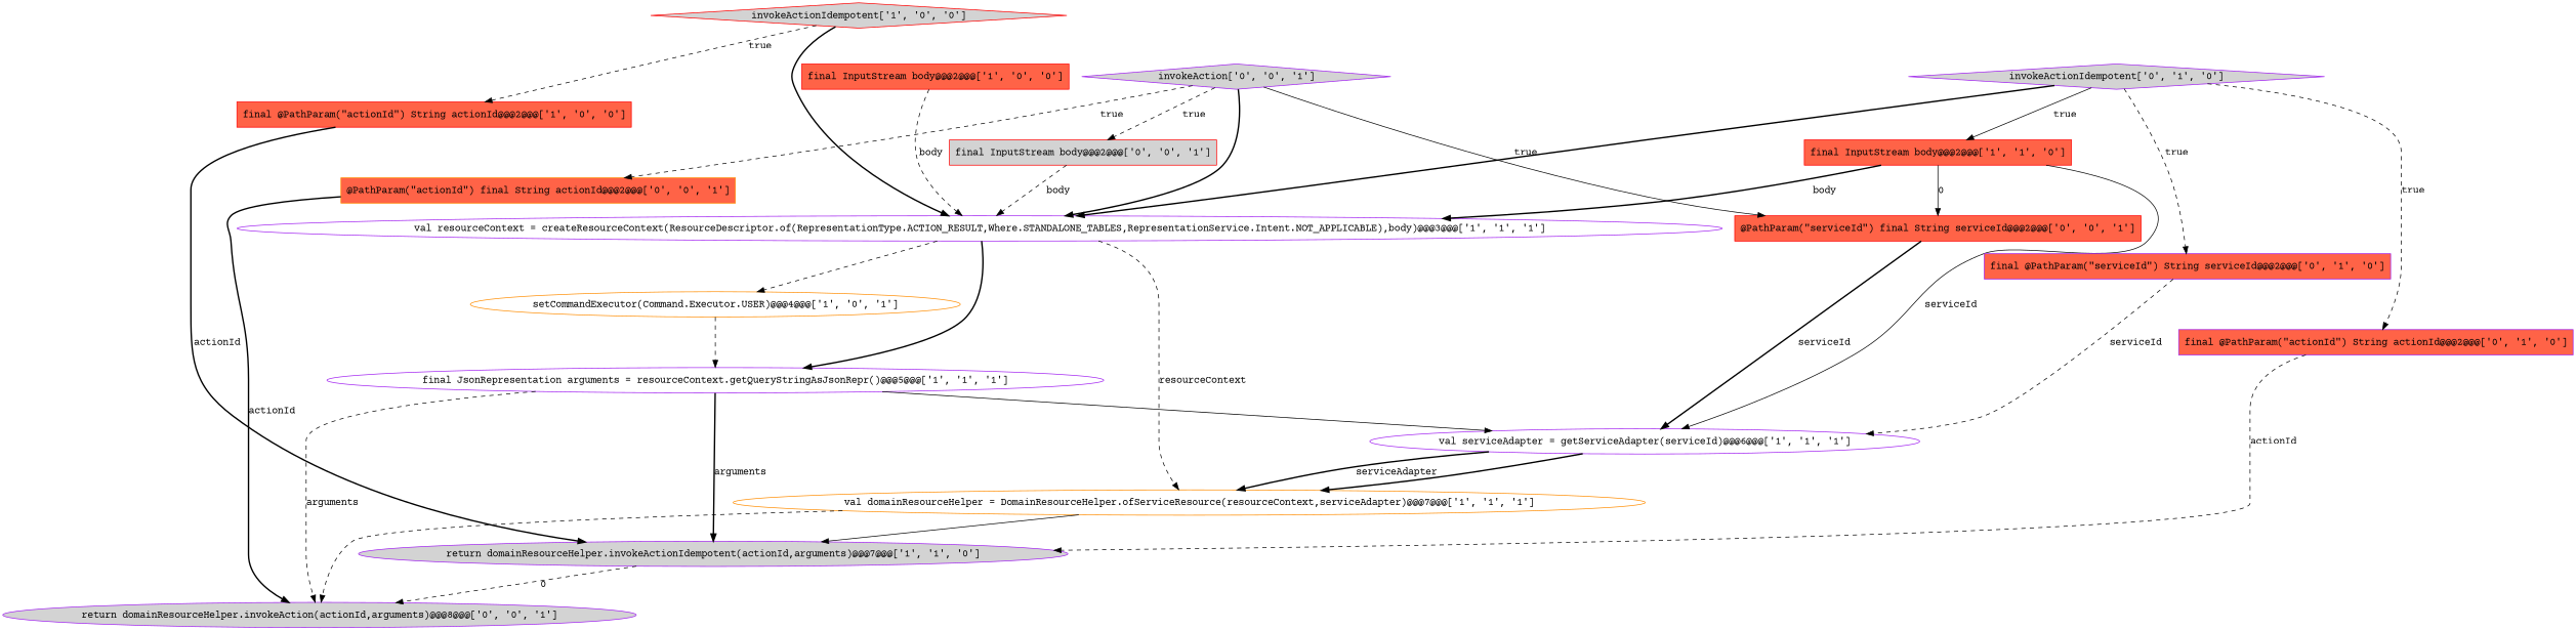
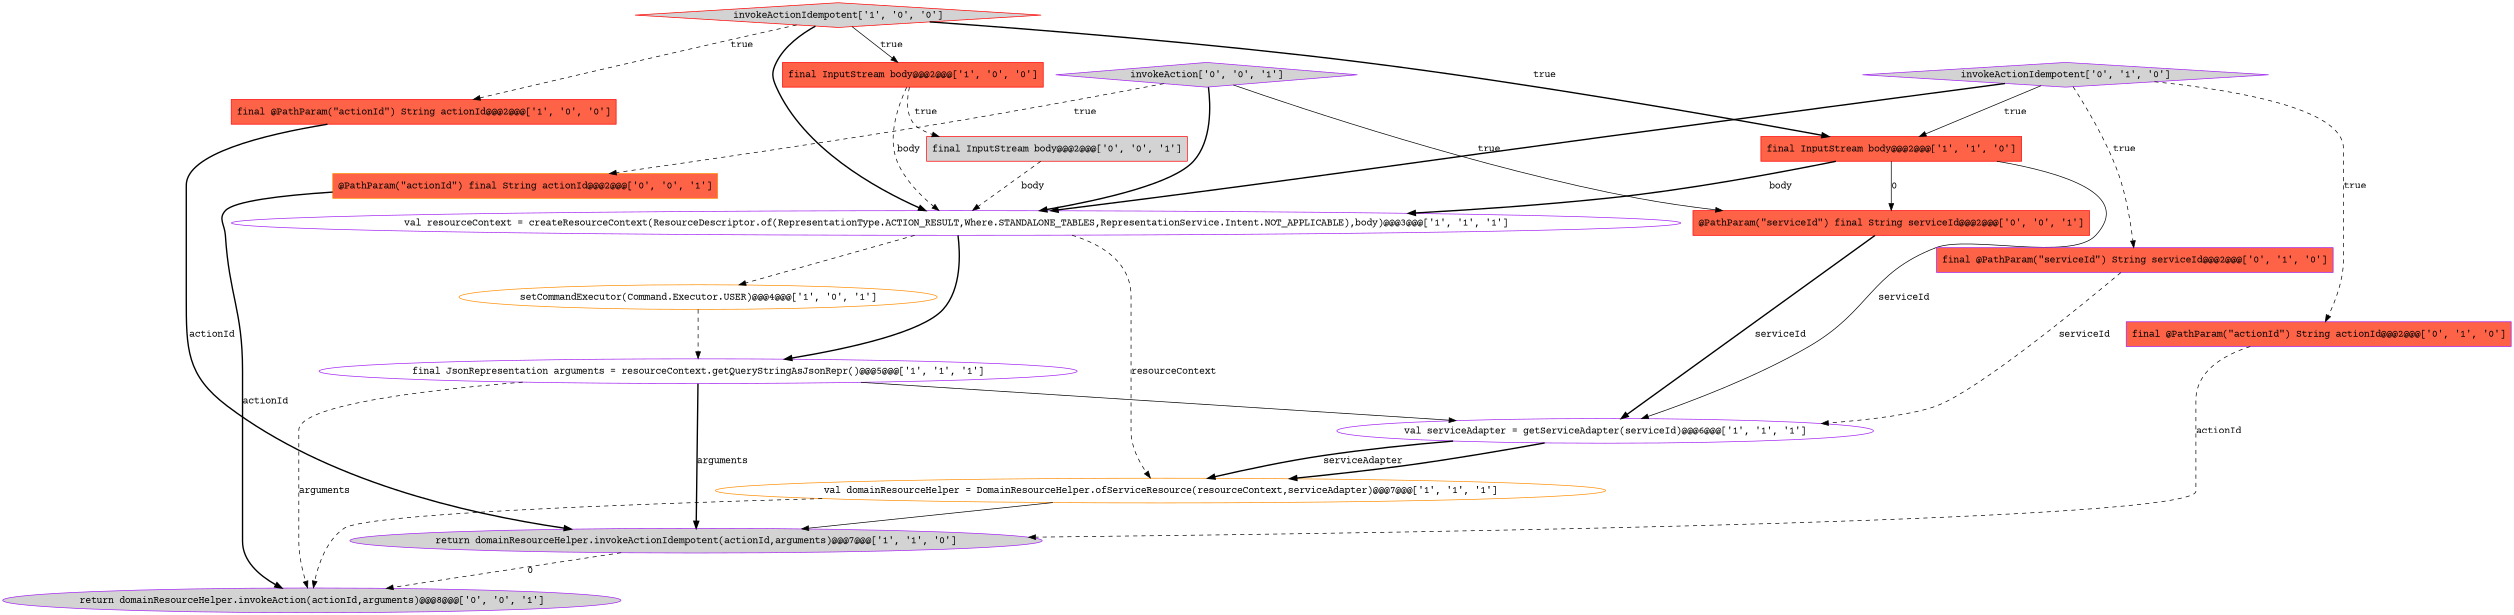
  digraph {
    fontname="Courier Prime"
    node [color=purple fillcolor=tomato fontname="Courier Prime" shape=box style=filled]
    edge [fontname="Courier Prime" style=dashed]
    n1 [color=darkorange label="@PathParam(\"actionId\") final String actionId@@@2@@@['0', '0', '1']"]
    n2 [fillcolor=lightgray label="return domainResourceHelper.invokeAction(actionId,arguments)@@@8@@@['0', '0', '1']" shape=ellipse]
    n3 [color=red label="final InputStream body@@@2@@@['1', '1', '0']"]
    n4 [fillcolor=white label="val serviceAdapter = getServiceAdapter(serviceId)@@@6@@@['1', '1', '1']" shape=ellipse]
    n5 [color=red label="@PathParam(\"serviceId\") final String serviceId@@@2@@@['0', '0', '1']"]
    n6 [fillcolor=white label="val resourceContext = createResourceContext(ResourceDescriptor.of(RepresentationType.ACTION_RESULT,Where.STANDALONE_TABLES,RepresentationService.Intent.NOT_APPLICABLE),body)@@@3@@@['1', '1', '1']" shape=ellipse]
    n7 [color=darkorange fillcolor=white label="val domainResourceHelper = DomainResourceHelper.ofServiceResource(resourceContext,serviceAdapter)@@@7@@@['1', '1', '1']" shape=ellipse]
    n8 [color=darkorange fillcolor=white label="setCommandExecutor(Command.Executor.USER)@@@4@@@['1', '0', '1']" shape=ellipse]
    n9 [fillcolor=white label="final JsonRepresentation arguments = resourceContext.getQueryStringAsJsonRepr()@@@5@@@['1', '1', '1']" shape=ellipse]
    n10 [color=red fillcolor=lightgray label="invokeActionIdempotent['1', '0', '0']" shape=diamond]
    n11 [color=red label="final InputStream body@@@2@@@['1', '0', '0']"]
    n12 [color=red label="final @PathParam(\"actionId\") String actionId@@@2@@@['1', '0', '0']"]
    n13 [fillcolor=lightgray label="return domainResourceHelper.invokeActionIdempotent(actionId,arguments)@@@7@@@['1', '1', '0']" shape=ellipse]
    n14 [label="final @PathParam(\"serviceId\") String serviceId@@@2@@@['0', '1', '0']"]
    n15 [fillcolor=lightgray label="invokeActionIdempotent['0', '1', '0']" shape=diamond]
    n16 [label="final @PathParam(\"actionId\") String actionId@@@2@@@['0', '1', '0']"]
    n17 [fillcolor=lightgray label="invokeAction['0', '0', '1']" shape=diamond]
    n18 [color=red fillcolor=lightgray label="final InputStream body@@@2@@@['0', '0', '1']"]
    n1 -> n2 [label=actionId style=bold]
    n3 -> n4 [label=serviceId style=solid]
    n3 -> n5 [label=0 style=solid]
    n3 -> n6 [label=body style=bold]
    n4 -> n7 [label=serviceAdapter style=bold]
    n4 -> n7 [style=bold]
    n5 -> n4 [label=serviceId style=bold]
    n6 -> n7 [label=resourceContext]
    n6 -> n8
    n6 -> n9 [style=bold]
    n7 -> n2
    n7 -> n13 [style=solid]
    n8 -> n9
    n9 -> n2 [label=arguments]
    n9 -> n4 [style=solid]
    n9 -> n13 [label=arguments style=bold]
+   n10 -> n3 [label=true style=bold]
    n10 -> n6 [style=bold]
+   n10 -> n11 [label=true style=solid]
    n10 -> n12 [label=true]
    n11 -> n6 [label=body]
    n12 -> n13 [label=actionId style=bold]
    n13 -> n2 [label=0]
    n14 -> n4 [label=serviceId]
    n15 -> n3 [label=true style=solid]
    n15 -> n6 [style=bold]
    n15 -> n14 [label=true]
    n15 -> n16 [label=true]
    n16 -> n13 [label=actionId]
    n17 -> n1 [label=true]
    n17 -> n5 [label=true style=solid]
    n17 -> n6 [style=bold]
-   n17 -> n18 [label=true]
+   n11 -> n18 [label=true]
    n18 -> n6 [label=body]
  }
